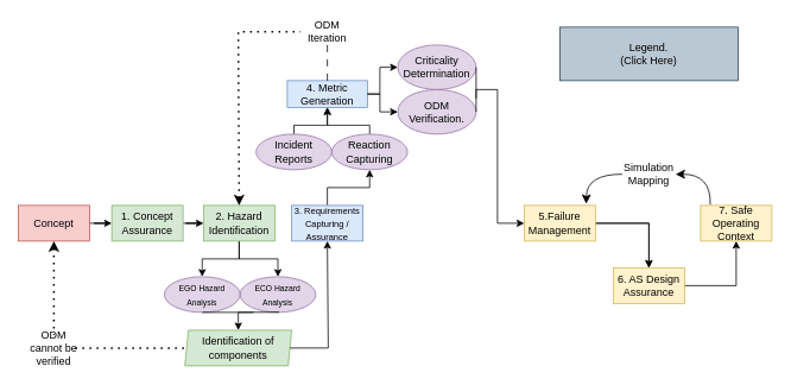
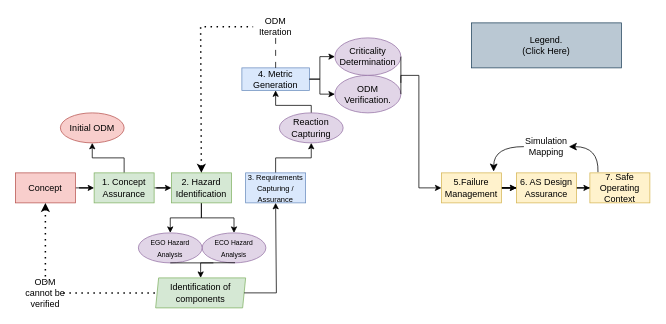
  <mxCell id="0" />
  <mxCell id="1" parent="0" />
  <mxCell id="2" value="" style="edgeStyle=orthogonalEdgeStyle;rounded=0;orthogonalLoop=1;jettySize=auto;html=1;" parent="1" source="3" target="6" edge="1"><mxGeometry relative="1" as="geometry" /></mxCell>
  <mxCell id="3" value="Concept" style="rounded=0;whiteSpace=wrap;html=1;fillColor=#f8cecc;strokeColor=#b85450;" parent="1" vertex="1"><mxGeometry x="20" y="230" width="80" height="40" as="geometry" /></mxCell>
  <mxCell id="4" value="" style="edgeStyle=orthogonalEdgeStyle;rounded=0;orthogonalLoop=1;jettySize=auto;html=1;" parent="1" source="6" target="9" edge="1"><mxGeometry relative="1" as="geometry" /></mxCell>
+ <mxCell id="5" value="" style="edgeStyle=orthogonalEdgeStyle;rounded=0;orthogonalLoop=1;jettySize=auto;html=1;entryX=0.5;entryY=1;entryDx=0;entryDy=0;" parent="1" source="6" target="17" edge="1"><mxGeometry relative="1" as="geometry"><mxPoint x="165" y="350" as="targetPoint" /></mxGeometry></mxCell>
  <mxCell id="6" value="1. Concept Assurance" style="rounded=0;whiteSpace=wrap;html=1;fillColor=#d5e8d4;strokeColor=#82b366;" parent="1" vertex="1"><mxGeometry x="125" y="230" width="80" height="40" as="geometry" /></mxCell>
  <mxCell id="7" value="" style="edgeStyle=orthogonalEdgeStyle;rounded=0;orthogonalLoop=1;jettySize=auto;html=1;entryX=0.5;entryY=0;entryDx=0;entryDy=0;" parent="1" source="9" target="34" edge="1"><mxGeometry relative="1" as="geometry"><mxPoint x="308" y="310" as="targetPoint" /></mxGeometry></mxCell>
  <mxCell id="8" value="" style="edgeStyle=orthogonalEdgeStyle;rounded=0;orthogonalLoop=1;jettySize=auto;html=1;entryX=0.5;entryY=0;entryDx=0;entryDy=0;" parent="1" source="9" target="35" edge="1"><mxGeometry relative="1" as="geometry"><mxPoint x="245" y="310" as="targetPoint" /></mxGeometry></mxCell>
  <mxCell id="9" value="2. Hazard Identification" style="rounded=0;whiteSpace=wrap;html=1;fillColor=#d5e8d4;strokeColor=#82b366;" parent="1" vertex="1"><mxGeometry x="228" y="230" width="80" height="40" as="geometry" /></mxCell>
  <mxCell id="10" value="" style="edgeStyle=orthogonalEdgeStyle;rounded=0;orthogonalLoop=1;jettySize=auto;html=1;" parent="1" source="11" target="21" edge="1"><mxGeometry relative="1" as="geometry" /></mxCell>
  <mxCell id="11" value="&lt;font style=&quot;font-size: 10px;&quot;&gt;3. Requirements Capturing / Assurance&lt;/font&gt;" style="rounded=0;whiteSpace=wrap;html=1;fillColor=#dae8fc;strokeColor=#6c8ebf;" parent="1" vertex="1"><mxGeometry x="327" y="230" width="80" height="40" as="geometry" /></mxCell>
  <mxCell id="12" value="" style="edgeStyle=orthogonalEdgeStyle;rounded=0;orthogonalLoop=1;jettySize=auto;html=1;" parent="1" source="14" target="16" edge="1"><mxGeometry relative="1" as="geometry" /></mxCell>
  <mxCell id="13" value="" style="edgeStyle=orthogonalEdgeStyle;rounded=0;orthogonalLoop=1;jettySize=auto;html=1;" parent="1" source="14" target="16" edge="1"><mxGeometry relative="1" as="geometry" /></mxCell>
  <mxCell id="14" value="5.Failure Management" style="rounded=0;whiteSpace=wrap;html=1;fillColor=#fff2cc;strokeColor=#d6b656;" parent="1" vertex="1"><mxGeometry x="588" y="230" width="80" height="40" as="geometry" /></mxCell>
  <mxCell id="15" value="" style="edgeStyle=orthogonalEdgeStyle;rounded=0;orthogonalLoop=1;jettySize=auto;html=1;" parent="1" source="16" target="22" edge="1"><mxGeometry relative="1" as="geometry" /></mxCell>
- <mxCell id="16" value="6. AS Design Assurance" style="rounded=0;whiteSpace=wrap;html=1;fillColor=#fff2cc;strokeColor=#d6b656;" parent="1" vertex="1"><mxGeometry x="688" y="300" width="80" height="40" as="geometry" /></mxCell>
- <mxCell id="18" value="" style="edgeStyle=orthogonalEdgeStyle;rounded=0;orthogonalLoop=1;jettySize=auto;html=1;" parent="1" source="19" target="23" edge="1"><mxGeometry relative="1" as="geometry"><Array as="points"><mxPoint x="330" y="140" /><mxPoint x="367" y="140" /></Array></mxGeometry></mxCell>
- <mxCell id="19" value="Incident Reports" style="ellipse;whiteSpace=wrap;html=1;fillColor=#e1d5e7;strokeColor=#9673a6;" parent="1" vertex="1"><mxGeometry x="287" y="150" width="85" height="40" as="geometry" /></mxCell>
+ <mxCell id="16" value="6. AS Design Assurance" style="rounded=0;whiteSpace=wrap;html=1;fillColor=#fff2cc;strokeColor=#d6b656;" parent="1" vertex="1"><mxGeometry x="688" y="230" width="80" height="40" as="geometry" /></mxCell>
+ <mxCell id="17" value="Initial ODM" style="ellipse;whiteSpace=wrap;html=1;fillColor=#f8cecc;strokeColor=#b85450;" parent="1" vertex="1"><mxGeometry x="80" y="150" width="85" height="40" as="geometry" /></mxCell>
  <mxCell id="20" value="" style="edgeStyle=orthogonalEdgeStyle;rounded=0;orthogonalLoop=1;jettySize=auto;html=1;" parent="1" source="21" target="23" edge="1"><mxGeometry relative="1" as="geometry"><Array as="points"><mxPoint x="415" y="140" /><mxPoint x="367" y="140" /></Array></mxGeometry></mxCell>
  <mxCell id="21" value="Reaction Capturing" style="ellipse;whiteSpace=wrap;html=1;fillColor=#e1d5e7;strokeColor=#9673a6;" parent="1" vertex="1"><mxGeometry x="372" y="150" width="85" height="40" as="geometry" /></mxCell>
  <mxCell id="22" value="7. Safe Operating Context" style="rounded=0;whiteSpace=wrap;html=1;fillColor=#fff2cc;strokeColor=#d6b656;" parent="1" vertex="1"><mxGeometry x="786" y="230" width="80" height="40" as="geometry" /></mxCell>
  <mxCell id="23" value="4. Metric Generation" style="whiteSpace=wrap;html=1;fillColor=#dae8fc;strokeColor=#6c8ebf;" parent="1" vertex="1"><mxGeometry x="322" y="90" width="90" height="30" as="geometry" /></mxCell>
  <mxCell id="24" value="Criticality Determination" style="ellipse;whiteSpace=wrap;html=1;fillColor=#e1d5e7;strokeColor=#9673a6;" parent="1" vertex="1"><mxGeometry x="446" y="50" width="88" height="50" as="geometry" /></mxCell>
  <mxCell id="25" value="ODM Verification." style="ellipse;whiteSpace=wrap;html=1;fillColor=#e1d5e7;strokeColor=#9673a6;" parent="1" vertex="1"><mxGeometry x="446" y="100" width="88" height="50" as="geometry" /></mxCell>
  <mxCell id="26" value="" style="endArrow=classic;html=1;rounded=0;exitX=1;exitY=0.5;exitDx=0;exitDy=0;entryX=0;entryY=0.5;entryDx=0;entryDy=0;" parent="1" source="23" target="24" edge="1"><mxGeometry width="50" height="50" relative="1" as="geometry"><mxPoint x="346" y="240" as="sourcePoint" /><mxPoint x="396" y="190" as="targetPoint" /><Array as="points"><mxPoint x="426" y="105" /><mxPoint x="426" y="75" /></Array></mxGeometry></mxCell>
  <mxCell id="27" value="" style="endArrow=classic;html=1;rounded=0;exitX=1;exitY=0.5;exitDx=0;exitDy=0;entryX=0;entryY=0.5;entryDx=0;entryDy=0;" parent="1" source="23" target="25" edge="1"><mxGeometry width="50" height="50" relative="1" as="geometry"><mxPoint x="346" y="240" as="sourcePoint" /><mxPoint x="396" y="190" as="targetPoint" /><Array as="points"><mxPoint x="426" y="105" /><mxPoint x="426" y="125" /></Array></mxGeometry></mxCell>
  <mxCell id="28" value="" style="endArrow=classic;html=1;rounded=0;entryX=0;entryY=0.5;entryDx=0;entryDy=0;exitX=1;exitY=0.5;exitDx=0;exitDy=0;" parent="1" source="25" target="14" edge="1"><mxGeometry width="50" height="50" relative="1" as="geometry"><mxPoint x="498" y="240" as="sourcePoint" /><mxPoint x="548" y="190" as="targetPoint" /><Array as="points"><mxPoint x="534" y="100" /><mxPoint x="558" y="100" /><mxPoint x="558" y="250" /></Array></mxGeometry></mxCell>
  <mxCell id="29" value="" style="endArrow=none;html=1;rounded=0;entryX=1;entryY=0.5;entryDx=0;entryDy=0;" parent="1" target="24" edge="1"><mxGeometry width="50" height="50" relative="1" as="geometry"><mxPoint x="534" y="110" as="sourcePoint" /><mxPoint x="568" y="110" as="targetPoint" /></mxGeometry></mxCell>
  <mxCell id="30" style="edgeStyle=orthogonalEdgeStyle;rounded=0;orthogonalLoop=1;jettySize=auto;html=1;entryX=0.5;entryY=0;entryDx=0;entryDy=0;endArrow=none;endFill=0;dashed=1;dashPattern=8 8;" parent="1" source="31" target="23" edge="1"><mxGeometry relative="1" as="geometry" /></mxCell>
  <mxCell id="31" value="&lt;div&gt;ODM Iteration&lt;/div&gt;" style="text;html=1;strokeColor=none;fillColor=none;align=center;verticalAlign=middle;whiteSpace=wrap;rounded=0;" parent="1" vertex="1"><mxGeometry x="337" y="20" width="60" height="30" as="geometry" /></mxCell>
  <mxCell id="32" value="" style="endArrow=none;dashed=1;html=1;dashPattern=1 3;strokeWidth=2;rounded=0;entryX=0;entryY=0.5;entryDx=0;entryDy=0;exitX=0.5;exitY=0;exitDx=0;exitDy=0;endFill=0;startArrow=classic;startFill=1;" parent="1" source="9" target="31" edge="1"><mxGeometry width="50" height="50" relative="1" as="geometry"><mxPoint x="607" y="350" as="sourcePoint" /><mxPoint x="657" y="300" as="targetPoint" /><Array as="points"><mxPoint x="267" y="35" /></Array></mxGeometry></mxCell>
  <mxCell id="33" value="&lt;div&gt;Identification of components&lt;/div&gt;" style="shape=parallelogram;perimeter=parallelogramPerimeter;whiteSpace=wrap;html=1;fixedSize=1;size=4;fillColor=#d5e8d4;strokeColor=#82b366;" parent="1" vertex="1"><mxGeometry x="207" y="370" width="120" height="40" as="geometry" /></mxCell>
  <mxCell id="34" value="&lt;font style=&quot;font-size: 9px;&quot;&gt;ECO Hazard Analysis&lt;/font&gt;" style="ellipse;whiteSpace=wrap;html=1;fillColor=#e1d5e7;strokeColor=#9673a6;" parent="1" vertex="1"><mxGeometry x="269" y="310" width="85" height="40" as="geometry" /></mxCell>
  <mxCell id="35" value="&lt;font style=&quot;font-size: 9px;&quot;&gt;EGO Hazard Analysis&lt;/font&gt;" style="ellipse;whiteSpace=wrap;html=1;fillColor=#e1d5e7;strokeColor=#9673a6;" parent="1" vertex="1"><mxGeometry x="184" y="310" width="85" height="40" as="geometry" /></mxCell>
  <mxCell id="36" value="" style="endArrow=classic;html=1;rounded=0;exitX=0.516;exitY=0.995;exitDx=0;exitDy=0;exitPerimeter=0;entryX=0.5;entryY=0;entryDx=0;entryDy=0;" parent="1" source="34" target="33" edge="1"><mxGeometry width="50" height="50" relative="1" as="geometry"><mxPoint x="377" y="350" as="sourcePoint" /><mxPoint x="427" y="300" as="targetPoint" /><Array as="points"><mxPoint x="267" y="350" /></Array></mxGeometry></mxCell>
  <mxCell id="37" value="" style="endArrow=none;html=1;rounded=0;exitX=0.5;exitY=1;exitDx=0;exitDy=0;endFill=0;" parent="1" source="35" edge="1"><mxGeometry width="50" height="50" relative="1" as="geometry"><mxPoint x="394" y="350" as="sourcePoint" /><mxPoint x="284" y="350" as="targetPoint" /></mxGeometry></mxCell>
  <mxCell id="38" value="" style="endArrow=classic;html=1;rounded=0;entryX=0.5;entryY=1;entryDx=0;entryDy=0;exitX=1;exitY=0.5;exitDx=0;exitDy=0;" parent="1" source="33" target="11" edge="1"><mxGeometry width="50" height="50" relative="1" as="geometry"><mxPoint x="328" y="390" as="sourcePoint" /><mxPoint x="388" y="390" as="targetPoint" /><Array as="points"><mxPoint x="368" y="390" /></Array></mxGeometry></mxCell>
  <mxCell id="39" value="" style="endArrow=none;dashed=1;html=1;dashPattern=1 3;strokeWidth=2;rounded=0;entryX=0;entryY=0.5;entryDx=0;entryDy=0;endFill=0;startArrow=none;startFill=0;" parent="1" target="33" edge="1"><mxGeometry width="50" height="50" relative="1" as="geometry"><mxPoint x="84" y="390" as="sourcePoint" /><mxPoint x="195" y="410" as="targetPoint" /><Array as="points"><mxPoint x="104" y="390" /></Array></mxGeometry></mxCell>
  <mxCell id="40" value="" style="endArrow=none;dashed=1;html=1;dashPattern=1 3;strokeWidth=2;rounded=0;entryX=0.5;entryY=0;entryDx=0;entryDy=0;exitX=0.5;exitY=1;exitDx=0;exitDy=0;endFill=0;startArrow=classic;startFill=1;" parent="1" source="3" target="41" edge="1"><mxGeometry width="50" height="50" relative="1" as="geometry"><mxPoint x="50" y="270" as="sourcePoint" /><mxPoint x="226" y="390" as="targetPoint" /><Array as="points" /></mxGeometry></mxCell>
  <mxCell id="41" value="ODM cannot be verified" style="text;html=1;align=center;verticalAlign=middle;whiteSpace=wrap;rounded=0;" parent="1" vertex="1"><mxGeometry x="30" y="375" width="60" height="30" as="geometry" /></mxCell>
  <mxCell id="42" value="Simulation Mapping" style="text;html=1;align=center;verticalAlign=middle;whiteSpace=wrap;rounded=0;" parent="1" vertex="1"><mxGeometry x="698" y="180" width="60" height="30" as="geometry" /></mxCell>
  <mxCell id="43" value="" style="endArrow=classic;html=1;rounded=0;fontSize=12;startSize=8;endSize=8;curved=1;entryX=1;entryY=0.5;entryDx=0;entryDy=0;exitX=0.135;exitY=-0.025;exitDx=0;exitDy=0;exitPerimeter=0;" parent="1" source="22" target="42" edge="1"><mxGeometry width="50" height="50" relative="1" as="geometry"><mxPoint x="768" y="330" as="sourcePoint" /><mxPoint x="818" y="280" as="targetPoint" /><Array as="points"><mxPoint x="798" y="195" /></Array></mxGeometry></mxCell>
  <mxCell id="44" value="" style="endArrow=classic;html=1;rounded=0;fontSize=12;startSize=8;endSize=8;curved=1;entryX=0.871;entryY=-0.046;entryDx=0;entryDy=0;exitX=0;exitY=0.5;exitDx=0;exitDy=0;entryPerimeter=0;" parent="1" source="42" target="14" edge="1"><mxGeometry width="50" height="50" relative="1" as="geometry"><mxPoint x="688" y="175" as="sourcePoint" /><mxPoint x="620" y="120" as="targetPoint" /><Array as="points"><mxPoint x="658" y="195" /></Array></mxGeometry></mxCell>
  <mxCell id="45" value="&lt;div&gt;Legend.&lt;/div&gt;&lt;div&gt;(Click Here)&lt;/div&gt;" style="rounded=0;whiteSpace=wrap;html=1;fillColor=#bac8d3;strokeColor=#23445d;" vertex="1" parent="1"><mxGeometry x="628" y="30" width="200" height="60" as="geometry" /></mxCell>
